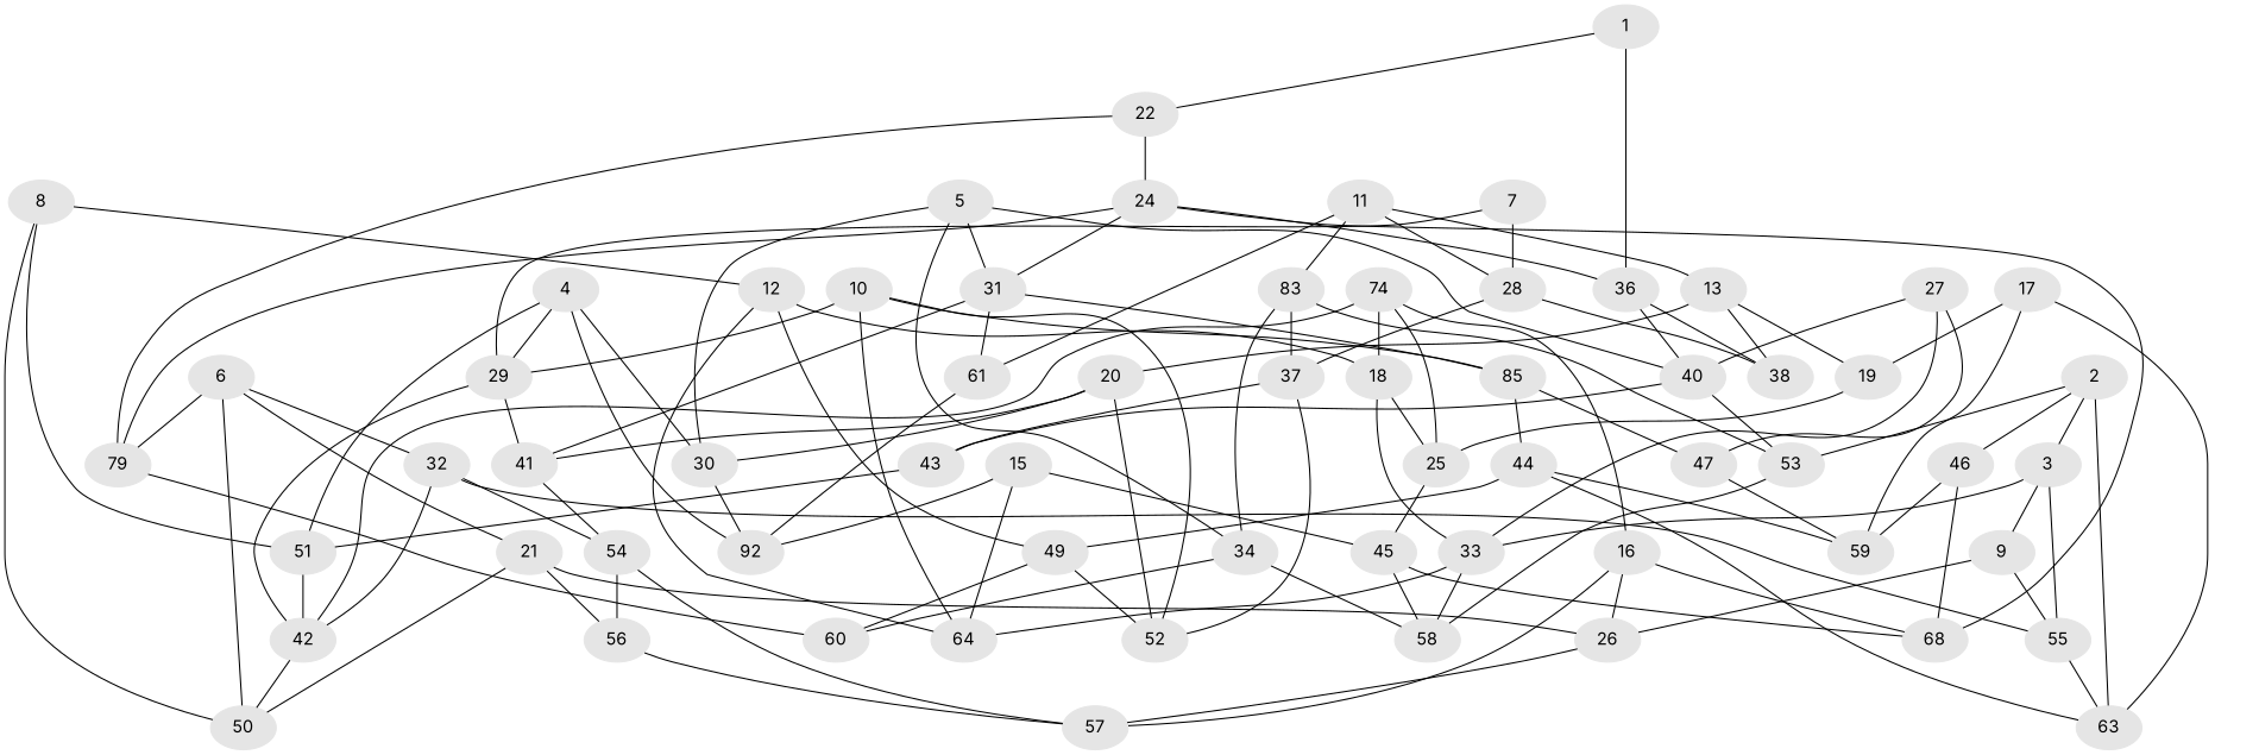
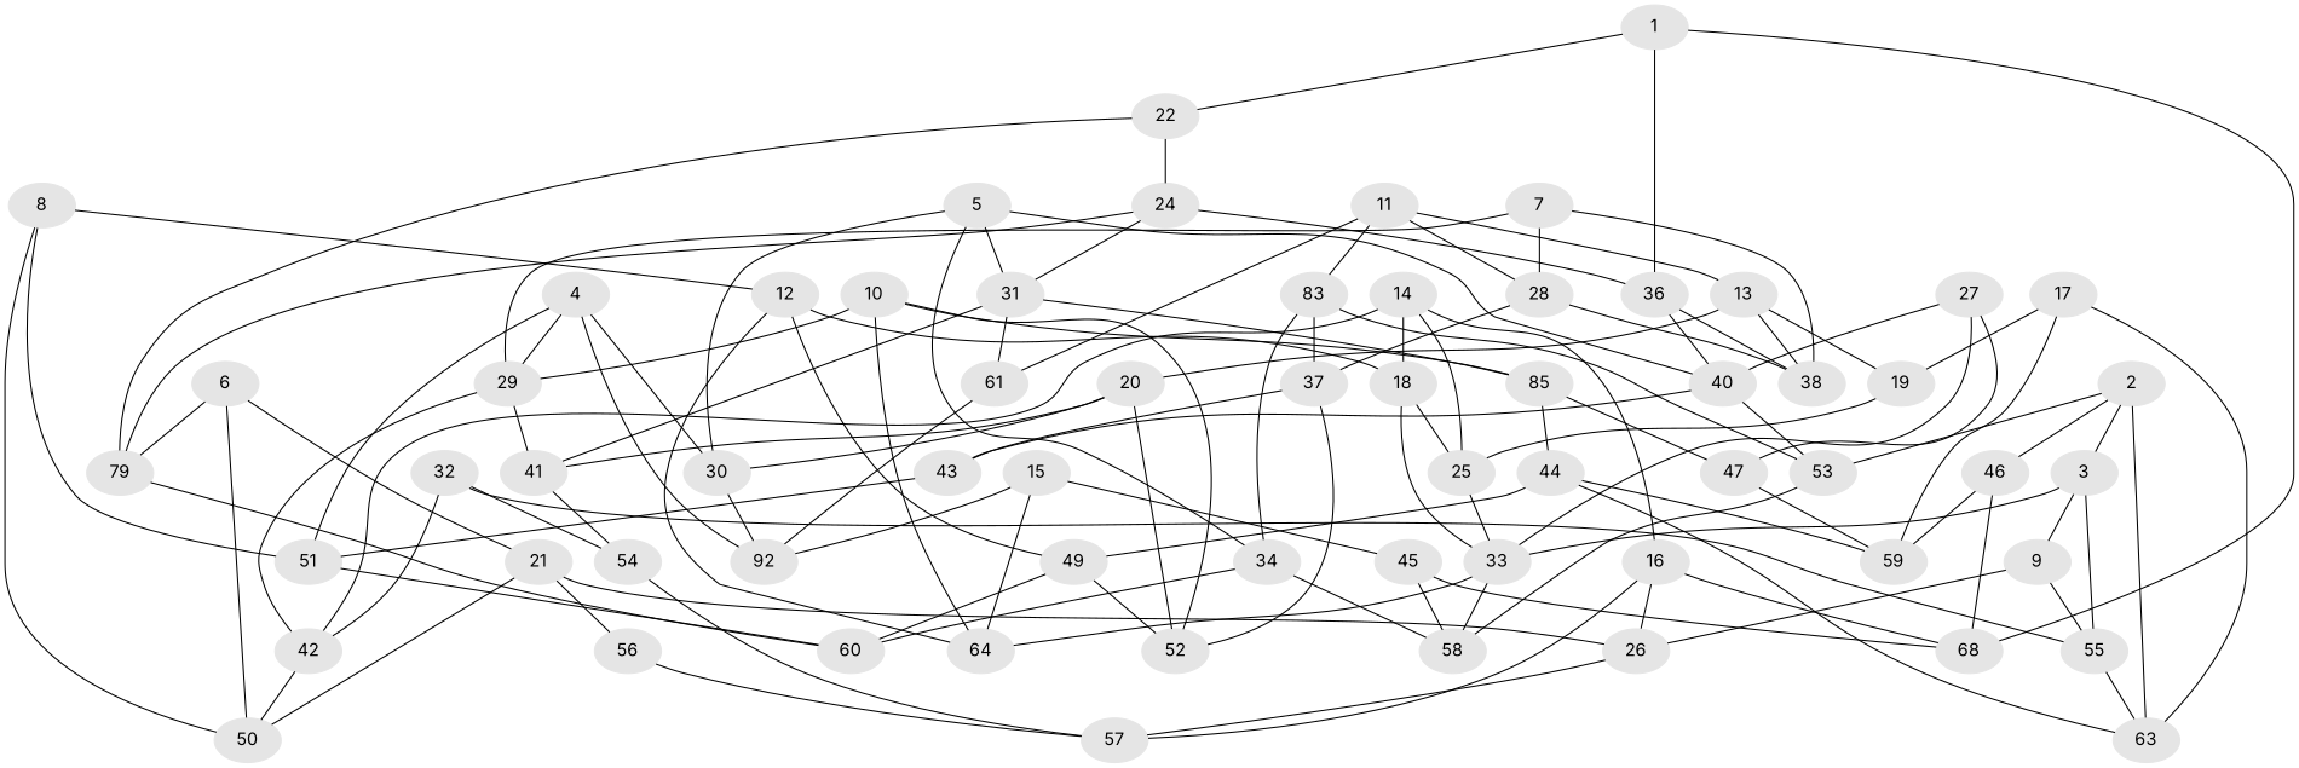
  graph {
    fontname=Inter
    node [color=gray90 fontname=Inter style=filled]
    edge [fontname=Inter]
    1
    22
    36
    n4 [label=68]
    19
    25
    n7 [label=79]
    24
    38
    40
    2
    3
    46
    53
    63
    9
    55
    33
    59
    58
    26
    n22 [label=92]
    15
    64
    45
    4
    29
    30
    51
    42
    41
    60
    5
    31
    34
    27
    47
    n38 [label=85]
    61
    6
    21
    32
    50
    56
    54
    7
    28
    37
    8
    12
    18
    49
    43
    57
    10
    52
    17
    44
    11
    13
    n61 [label=83]
    20
-   14 [label=74]
+   14
    16
    1 -- 22
    1 -- 36
-   24 -- n4
+   1 -- n4
    22 -- n7
    22 -- 24
    36 -- 38
    36 -- 40
    19 -- 25
-   25 -- 45
+   25 -- 33
    n7 -- 60
    24 -- 36
    24 -- n7
    24 -- 31
    40 -- 53
    40 -- 43
    2 -- 3
    2 -- 46
    2 -- 53
    2 -- 63
    3 -- 9
    3 -- 55
    3 -- 33
    46 -- n4
    46 -- 59
    53 -- 58
    9 -- 55
    9 -- 26
    55 -- 63
    33 -- 58
    33 -- 64
    26 -- 57
    15 -- n22
    15 -- 64
    15 -- 45
    45 -- n4
    45 -- 58
    4 -- n22
    4 -- 29
    4 -- 30
    4 -- 51
    29 -- 42
    29 -- 41
    30 -- n22
-   51 -- 42
+   51 -- 60
    42 -- 50
    41 -- 54
    5 -- 40
    5 -- 30
    5 -- 31
    5 -- 34
    31 -- 41
    31 -- n38
    31 -- 61
    34 -- 58
    34 -- 60
    27 -- 40
    27 -- 33
    27 -- 47
    47 -- 59
    n38 -- 47
    n38 -- 44
    61 -- n22
    6 -- n7
    6 -- 21
-   6 -- 32
    6 -- 50
    21 -- 26
    21 -- 50
    21 -- 56
    32 -- 55
    32 -- 42
    32 -- 54
    56 -- 57
-   54 -- 56
    54 -- 57
+   7 -- 38
    7 -- 29
    7 -- 28
    28 -- 38
    28 -- 37
    37 -- 43
    37 -- 52
    8 -- 51
    8 -- 50
    8 -- 12
    12 -- 64
    12 -- 18
    12 -- 49
    18 -- 25
    18 -- 33
    49 -- 60
    49 -- 52
    43 -- 51
    10 -- 64
    10 -- 29
    10 -- n38
    10 -- 52
    17 -- 19
    17 -- 63
    17 -- 59
    44 -- 63
    44 -- 59
    44 -- 49
    11 -- 61
    11 -- 28
    11 -- 13
    11 -- n61
    13 -- 19
    13 -- 38
    13 -- 20
    n61 -- 53
    n61 -- 34
    n61 -- 37
    20 -- 30
    20 -- 41
    20 -- 52
    14 -- 25
    14 -- 42
    14 -- 18
    14 -- 16
    16 -- n4
    16 -- 26
    16 -- 57
  }
